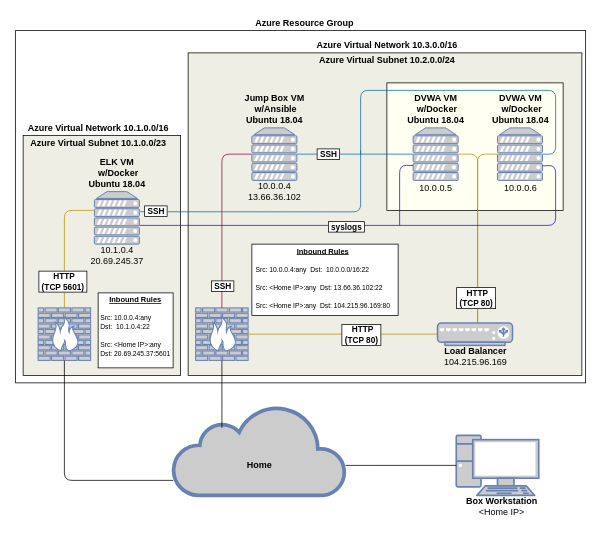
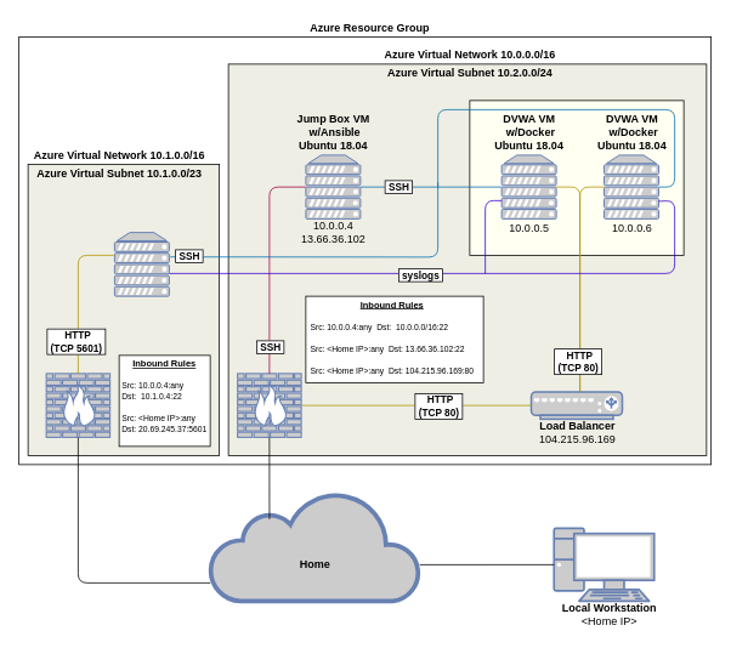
  <mxCell id="0" />
  <mxCell id="1" parent="0" />
  <mxCell id="2" value="" style="rounded=0;whiteSpace=wrap;html=1;fillColor=#FFFFFF;" parent="1" vertex="1"><mxGeometry x="20" y="40" width="760" height="470" as="geometry" /></mxCell>
  <mxCell id="3" value="" style="rounded=0;whiteSpace=wrap;html=1;fillColor=#EEEEE4;" parent="1" vertex="1"><mxGeometry x="30" y="180" width="210" height="320" as="geometry" /></mxCell>
  <mxCell id="4" value="" style="rounded=0;whiteSpace=wrap;html=1;fillColor=#EEEEE4;" parent="1" vertex="1"><mxGeometry x="250" y="70" width="525" height="430" as="geometry" /></mxCell>
  <mxCell id="5" value="" style="rounded=0;whiteSpace=wrap;html=1;fillColor=#FFFFF2;" parent="1" vertex="1"><mxGeometry x="515" y="110" width="235" height="170" as="geometry" /></mxCell>
  <mxCell id="6" value="" style="fontColor=#0066CC;verticalAlign=top;verticalLabelPosition=bottom;labelPosition=center;align=center;html=1;outlineConnect=0;fillColor=#CCCCCC;strokeColor=#6881B3;gradientColor=none;gradientDirection=north;strokeWidth=2;shape=mxgraph.networks.server;" parent="1" vertex="1"><mxGeometry x="550" y="170" width="60" height="70" as="geometry" /></mxCell>
  <mxCell id="7" value="" style="fontColor=#0066CC;verticalAlign=top;verticalLabelPosition=bottom;labelPosition=center;align=center;html=1;outlineConnect=0;fillColor=#CCCCCC;strokeColor=#6881B3;gradientColor=none;gradientDirection=north;strokeWidth=2;shape=mxgraph.networks.server;" parent="1" vertex="1"><mxGeometry x="662.5" y="170" width="60" height="70" as="geometry" /></mxCell>
  <mxCell id="8" value="" style="fontColor=#0066CC;verticalAlign=top;verticalLabelPosition=bottom;labelPosition=center;align=center;html=1;outlineConnect=0;fillColor=#CCCCCC;strokeColor=#6881B3;gradientColor=none;gradientDirection=north;strokeWidth=2;shape=mxgraph.networks.server;" parent="1" vertex="1"><mxGeometry x="335" y="170" width="60" height="70" as="geometry" /></mxCell>
  <mxCell id="9" value="" style="fontColor=#0066CC;verticalAlign=top;verticalLabelPosition=bottom;labelPosition=center;align=center;html=1;outlineConnect=0;fillColor=#CCCCCC;strokeColor=#6881B3;gradientColor=none;gradientDirection=north;strokeWidth=2;shape=mxgraph.networks.firewall;" parent="1" vertex="1"><mxGeometry x="260" y="410" width="70" height="70" as="geometry" /></mxCell>
  <mxCell id="10" value="" style="html=1;outlineConnect=0;fillColor=#CCCCCC;strokeColor=#6881B3;gradientColor=none;gradientDirection=north;strokeWidth=2;shape=mxgraph.networks.cloud;fontColor=#ffffff;" parent="1" vertex="1"><mxGeometry x="230" y="540" width="230" height="120" as="geometry" /></mxCell>
  <mxCell id="11" value="" style="fontColor=#0066CC;verticalAlign=top;verticalLabelPosition=bottom;labelPosition=center;align=center;html=1;outlineConnect=0;fillColor=#CCCCCC;strokeColor=#6881B3;gradientColor=none;gradientDirection=north;strokeWidth=2;shape=mxgraph.networks.load_balancer;" parent="1" vertex="1"><mxGeometry x="582.5" y="430" width="100" height="30" as="geometry" /></mxCell>
  <mxCell id="12" value="&lt;b&gt;Azure Resource Group&lt;/b&gt;" style="text;html=1;resizable=0;autosize=1;align=center;verticalAlign=middle;points=[];fillColor=none;strokeColor=none;rounded=0;" parent="1" vertex="1"><mxGeometry x="330" y="20" width="150" height="20" as="geometry" /></mxCell>
  <mxCell id="13" value="" style="endArrow=none;html=1;exitX=1;exitY=0.5;exitDx=0;exitDy=0;exitPerimeter=0;entryX=0;entryY=0.5;entryDx=0;entryDy=0;entryPerimeter=0;fillColor=#1ba1e2;strokeColor=#006EAF;" parent="1" source="8" target="6" edge="1"><mxGeometry width="50" height="50" relative="1" as="geometry"><mxPoint x="310" y="330" as="sourcePoint" /><mxPoint x="360" y="280" as="targetPoint" /></mxGeometry></mxCell>
  <mxCell id="14" value="&lt;b&gt;&amp;nbsp;SSH&amp;nbsp;&lt;/b&gt;" style="edgeLabel;html=1;align=center;verticalAlign=middle;resizable=0;points=[];fontStyle=0;labelBorderColor=#000000;" parent="13" vertex="1" connectable="0"><mxGeometry x="0.517" y="1" relative="1" as="geometry"><mxPoint x="-77" as="offset" /></mxGeometry></mxCell>
  <mxCell id="15" value="" style="endArrow=none;html=1;entryX=1;entryY=0.5;entryDx=0;entryDy=0;entryPerimeter=0;fillColor=#1ba1e2;strokeColor=#006EAF;" parent="1" target="7" edge="1"><mxGeometry width="50" height="50" relative="1" as="geometry"><mxPoint x="480" y="205" as="sourcePoint" /><mxPoint x="690" y="110" as="targetPoint" /><Array as="points"><mxPoint x="480" y="205" /><mxPoint x="480" y="120" /><mxPoint x="740" y="120" /><mxPoint x="740" y="205" /></Array></mxGeometry></mxCell>
  <mxCell id="16" value="" style="endArrow=none;html=1;exitX=0.5;exitY=0;exitDx=0;exitDy=0;exitPerimeter=0;entryX=0;entryY=0.5;entryDx=0;entryDy=0;entryPerimeter=0;fillColor=#d80073;strokeColor=#A50040;" parent="1" source="9" target="8" edge="1"><mxGeometry width="50" height="50" relative="1" as="geometry"><mxPoint x="180" y="400" as="sourcePoint" /><mxPoint x="230" y="350" as="targetPoint" /><Array as="points"><mxPoint x="295" y="205" /></Array></mxGeometry></mxCell>
  <mxCell id="17" value="&lt;b&gt;&amp;nbsp;SSH&amp;nbsp;&lt;/b&gt;" style="edgeLabel;html=1;align=center;verticalAlign=middle;resizable=0;points=[];fontStyle=0;labelBorderColor=#000000;" parent="16" vertex="1" connectable="0"><mxGeometry x="0.08" relative="1" as="geometry"><mxPoint y="102" as="offset" /></mxGeometry></mxCell>
  <mxCell id="18" value="" style="fontColor=#0066CC;verticalAlign=top;verticalLabelPosition=bottom;labelPosition=center;align=center;html=1;outlineConnect=0;fillColor=#CCCCCC;strokeColor=#6881B3;gradientColor=none;gradientDirection=north;strokeWidth=2;shape=mxgraph.networks.pc;" parent="1" vertex="1"><mxGeometry x="607.5" y="580" width="110" height="80" as="geometry" /></mxCell>
  <mxCell id="19" value="&lt;b&gt;DVWA VM&lt;br&gt;&amp;nbsp;w/Docker&lt;br&gt;Ubuntu 18.04&lt;br&gt;&lt;/b&gt;" style="text;html=1;resizable=0;autosize=1;align=center;verticalAlign=middle;points=[];fillColor=none;strokeColor=none;rounded=0;" parent="1" vertex="1"><mxGeometry x="535" y="120" width="90" height="50" as="geometry" /></mxCell>
  <mxCell id="20" value="&lt;b&gt;DVWA VM&lt;br&gt;&amp;nbsp;w/Docker&lt;br&gt;Ubuntu 18.04&lt;br&gt;&lt;/b&gt;" style="text;html=1;resizable=0;autosize=1;align=center;verticalAlign=middle;points=[];fillColor=none;strokeColor=none;rounded=0;" parent="1" vertex="1"><mxGeometry x="647.5" y="120" width="90" height="50" as="geometry" /></mxCell>
  <mxCell id="21" value="&lt;b&gt;Jump Box VM&lt;br&gt;&amp;nbsp;w/Ansible&lt;br&gt;Ubuntu 18.04&lt;br&gt;&lt;/b&gt;" style="text;html=1;resizable=0;autosize=1;align=center;verticalAlign=middle;points=[];fillColor=none;strokeColor=none;rounded=0;" parent="1" vertex="1"><mxGeometry x="320" y="120" width="90" height="50" as="geometry" /></mxCell>
  <mxCell id="22" value="" style="endArrow=none;html=1;exitX=0;exitY=0.5;exitDx=0;exitDy=0;exitPerimeter=0;entryX=1;entryY=0.667;entryDx=0;entryDy=0;entryPerimeter=0;" parent="1" source="18" target="10" edge="1"><mxGeometry width="50" height="50" relative="1" as="geometry"><mxPoint x="380" y="540" as="sourcePoint" /><mxPoint x="430" y="490" as="targetPoint" /></mxGeometry></mxCell>
  <mxCell id="23" value="&lt;b&gt;Load Balancer&lt;/b&gt;&lt;br&gt;104.215.96.169" style="text;html=1;resizable=0;autosize=1;align=center;verticalAlign=middle;points=[];fillColor=none;strokeColor=none;rounded=0;" parent="1" vertex="1"><mxGeometry x="582.5" y="460" width="100" height="30" as="geometry" /></mxCell>
- <mxCell id="24" value="&lt;b&gt;Box Workstation&lt;/b&gt;&lt;br&gt;&amp;lt;Home IP&amp;gt;" style="text;html=1;resizable=0;autosize=1;align=center;verticalAlign=middle;points=[];fillColor=none;strokeColor=none;rounded=0;" parent="1" vertex="1"><mxGeometry x="607.5" y="660" width="120" height="30" as="geometry" /></mxCell>
+ <mxCell id="24" value="&lt;b&gt;Local Workstation&lt;/b&gt;&lt;br&gt;&amp;lt;Home IP&amp;gt;" style="text;html=1;resizable=0;autosize=1;align=center;verticalAlign=middle;points=[];fillColor=none;strokeColor=none;rounded=0;" parent="1" vertex="1"><mxGeometry x="607.5" y="660" width="120" height="30" as="geometry" /></mxCell>
  <mxCell id="25" value="&lt;b&gt;Home&lt;/b&gt;" style="text;html=1;resizable=0;autosize=1;align=center;verticalAlign=middle;points=[];fillColor=none;strokeColor=none;rounded=0;" parent="1" vertex="1"><mxGeometry x="315" y="610" width="60" height="20" as="geometry" /></mxCell>
  <mxCell id="26" value="" style="endArrow=none;html=1;entryX=0;entryY=0.5;entryDx=0;entryDy=0;entryPerimeter=0;fillColor=#e3c800;strokeColor=#B09500;" parent="1" source="9" target="11" edge="1"><mxGeometry width="50" height="50" relative="1" as="geometry"><mxPoint x="70" y="530" as="sourcePoint" /><mxPoint x="120" y="480" as="targetPoint" /><Array as="points"><mxPoint x="345" y="445" /></Array></mxGeometry></mxCell>
  <mxCell id="27" value="&lt;b&gt;&amp;nbsp;HTTP&lt;br&gt;&amp;nbsp;(TCP 80)&amp;nbsp;&lt;/b&gt;" style="edgeLabel;html=1;align=center;verticalAlign=middle;resizable=0;points=[];fillColor=#EEEEE4;fontStyle=0;labelBorderColor=#000000;" parent="26" vertex="1" connectable="0"><mxGeometry x="0.278" y="-2" relative="1" as="geometry"><mxPoint x="-11" y="-2" as="offset" /></mxGeometry></mxCell>
  <mxCell id="28" value="10.0.0.4&lt;br&gt;13.66.36.102" style="text;html=1;resizable=0;autosize=1;align=center;verticalAlign=middle;points=[];fillColor=none;strokeColor=none;rounded=0;" parent="1" vertex="1"><mxGeometry x="320" y="240" width="90" height="30" as="geometry" /></mxCell>
  <mxCell id="29" value="10.0.0.5" style="text;html=1;resizable=0;autosize=1;align=center;verticalAlign=middle;points=[];fillColor=none;strokeColor=none;rounded=0;" parent="1" vertex="1"><mxGeometry x="550" y="240" width="60" height="20" as="geometry" /></mxCell>
  <mxCell id="30" value="10.0.0.6" style="text;html=1;resizable=0;autosize=1;align=center;verticalAlign=middle;points=[];fillColor=none;strokeColor=none;rounded=0;" parent="1" vertex="1"><mxGeometry x="662.5" y="240" width="60" height="20" as="geometry" /></mxCell>
- <mxCell id="31" value="&lt;b&gt;Azure Virtual Network 10.3.0.0/16&lt;/b&gt;" style="text;html=1;resizable=0;autosize=1;align=center;verticalAlign=middle;points=[];fillColor=none;strokeColor=none;rounded=0;" parent="1" vertex="1"><mxGeometry x="415" y="50" width="200" height="20" as="geometry" /></mxCell>
+ <mxCell id="31" value="&lt;b&gt;Azure Virtual Network 10.0.0.0/16&lt;/b&gt;" style="text;html=1;resizable=0;autosize=1;align=center;verticalAlign=middle;points=[];fillColor=none;strokeColor=none;rounded=0;" parent="1" vertex="1"><mxGeometry x="415" y="50" width="200" height="20" as="geometry" /></mxCell>
  <mxCell id="32" value="" style="fontColor=#0066CC;verticalAlign=top;verticalLabelPosition=bottom;labelPosition=center;align=center;html=1;outlineConnect=0;fillColor=#CCCCCC;strokeColor=#6881B3;gradientColor=none;gradientDirection=north;strokeWidth=2;shape=mxgraph.networks.server;" parent="1" vertex="1"><mxGeometry x="125" y="255" width="60" height="70" as="geometry" /></mxCell>
- <mxCell id="33" value="&lt;b&gt;ELK VM&lt;br&gt;&amp;nbsp;w/Docker&lt;br&gt;Ubuntu 18.04&lt;br&gt;&lt;/b&gt;" style="text;html=1;resizable=0;autosize=1;align=center;verticalAlign=middle;points=[];fillColor=none;strokeColor=none;rounded=0;" parent="1" vertex="1"><mxGeometry x="110" y="205" width="90" height="50" as="geometry" /></mxCell>
  <mxCell id="34" value="" style="endArrow=none;html=1;entryX=0.5;entryY=1;entryDx=0;entryDy=0;entryPerimeter=0;exitX=0.283;exitY=0.25;exitDx=0;exitDy=0;exitPerimeter=0;" parent="1" source="10" target="9" edge="1"><mxGeometry width="50" height="50" relative="1" as="geometry"><mxPoint x="295" y="560" as="sourcePoint" /><mxPoint x="430" y="430" as="targetPoint" /></mxGeometry></mxCell>
  <mxCell id="35" value="" style="endArrow=none;html=1;entryX=1;entryY=0.5;entryDx=0;entryDy=0;entryPerimeter=0;fillColor=#e3c800;strokeColor=#B09500;" parent="1" target="6" edge="1"><mxGeometry width="50" height="50" relative="1" as="geometry"><mxPoint x="636" y="430" as="sourcePoint" /><mxPoint x="616" y="205" as="targetPoint" /><Array as="points"><mxPoint x="636" y="205" /></Array></mxGeometry></mxCell>
  <mxCell id="36" value="&lt;b&gt;Azure Virtual Network 10.1.0.0/16&lt;/b&gt;" style="text;html=1;resizable=0;autosize=1;align=center;verticalAlign=middle;points=[];fillColor=none;strokeColor=none;rounded=0;" parent="1" vertex="1"><mxGeometry x="30" y="160" width="200" height="20" as="geometry" /></mxCell>
  <mxCell id="37" value="" style="fontColor=#0066CC;verticalAlign=top;verticalLabelPosition=bottom;labelPosition=center;align=center;html=1;outlineConnect=0;fillColor=#CCCCCC;strokeColor=#6881B3;gradientColor=none;gradientDirection=north;strokeWidth=2;shape=mxgraph.networks.firewall;" parent="1" vertex="1"><mxGeometry x="50" y="410" width="70" height="70" as="geometry" /></mxCell>
  <mxCell id="38" value="" style="endArrow=none;html=1;entryX=0.5;entryY=1;entryDx=0;entryDy=0;entryPerimeter=0;" parent="1" target="37" edge="1"><mxGeometry width="50" height="50" relative="1" as="geometry"><mxPoint x="230" y="640" as="sourcePoint" /><mxPoint x="430" y="460" as="targetPoint" /><Array as="points"><mxPoint x="85" y="640" /></Array></mxGeometry></mxCell>
  <mxCell id="39" value="" style="endArrow=none;html=1;entryX=0;entryY=0.5;entryDx=0;entryDy=0;entryPerimeter=0;fillColor=#e3c800;strokeColor=#B09500;" parent="1" target="7" edge="1"><mxGeometry width="50" height="50" relative="1" as="geometry"><mxPoint x="636" y="430" as="sourcePoint" /><mxPoint x="658.5" y="205" as="targetPoint" /><Array as="points"><mxPoint x="636" y="205" /></Array></mxGeometry></mxCell>
- <mxCell id="40" value="10.1.0.4&lt;br&gt;20.69.245.37" style="text;html=1;resizable=0;autosize=1;align=center;verticalAlign=middle;points=[];fillColor=none;strokeColor=none;rounded=0;" parent="1" vertex="1"><mxGeometry x="110" y="325" width="90" height="30" as="geometry" /></mxCell>
  <mxCell id="41" value="&lt;span style=&quot;color: rgba(0 , 0 , 0 , 0) ; font-family: monospace ; font-size: 0px ; background-color: rgb(248 , 249 , 250)&quot;&gt;%3CmxGraphModel%3E%3Croot%3E%3CmxCell%20id%3D%220%22%2F%3E%3CmxCell%20id%3D%221%22%20parent%3D%220%22%2F%3E%3CmxCell%20id%3D%222%22%20value%3D%22%26lt%3Bb%26gt%3B%26amp%3Bnbsp%3BHTTP%26lt%3Bbr%26gt%3B%26amp%3Bnbsp%3B(port%2080)%26lt%3B%2Fb%26gt%3B%22%20style%3D%22edgeLabel%3Bhtml%3D1%3Balign%3Dcenter%3BverticalAlign%3Dmiddle%3Bresizable%3D0%3Bpoints%3D%5B%5D%3B%22%20vertex%3D%221%22%20connectable%3D%220%22%20parent%3D%221%22%3E%3CmxGeometry%20x%3D%22500%22%20y%3D%22495%22%20as%3D%22geometry%22%2F%3E%3C%2FmxCell%3E%3C%2Froot%3E%3C%2FmxGraphModel%3E&lt;/span&gt;&lt;span style=&quot;color: rgba(0 , 0 , 0 , 0) ; font-family: monospace ; font-size: 0px ; background-color: rgb(248 , 249 , 250)&quot;&gt;%3CmxGraphModel%3E%3Croot%3E%3CmxCell%20id%3D%220%22%2F%3E%3CmxCell%20id%3D%221%22%20parent%3D%220%22%2F%3E%3CmxCell%20id%3D%222%22%20value%3D%22%26lt%3Bb%26gt%3B%26amp%3Bnbsp%3BHTTP%26lt%3Bbr%26gt%3B%26amp%3Bnbsp%3B(port%2080)%26lt%3B%2Fb%26gt%3B%22%20style%3D%22edgeLabel%3Bhtml%3D1%3Balign%3Dcenter%3BverticalAlign%3Dmiddle%3Bresizable%3D0%3Bpoints%3D%5B%5D%3B%22%20vertex%3D%221%22%20connectable%3D%220%22%20parent%3D%221%22%3E%3CmxGeometry%20x%3D%22500%22%20y%3D%22495%22%20as%3D%22geometry%22%2F%3E%3C%2FmxCell%3E%3C%2Froot%3E%3C%2FmxGraphModel%3E&lt;/span&gt;" style="edgeLabel;html=1;align=center;verticalAlign=middle;resizable=0;points=[];" parent="1" vertex="1" connectable="0"><mxGeometry x="650" y="540" as="geometry"><mxPoint x="-15" y="-152" as="offset" /></mxGeometry></mxCell>
  <mxCell id="42" value="" style="endArrow=none;html=1;entryX=1.02;entryY=0.383;entryDx=0;entryDy=0;entryPerimeter=0;fillColor=#1ba1e2;strokeColor=#006EAF;" parent="1" target="32" edge="1"><mxGeometry width="50" height="50" relative="1" as="geometry"><mxPoint x="480" y="200" as="sourcePoint" /><mxPoint x="430" y="330" as="targetPoint" /><Array as="points"><mxPoint x="480" y="282" /></Array></mxGeometry></mxCell>
  <mxCell id="43" value="&lt;span&gt;&amp;nbsp;SSH&amp;nbsp;&lt;/span&gt;" style="edgeLabel;html=1;align=center;verticalAlign=middle;resizable=0;points=[];fontStyle=1;labelBorderColor=#000000;" parent="1" vertex="1" connectable="0"><mxGeometry x="433" y="214" as="geometry"><mxPoint x="-227" y="66" as="offset" /></mxGeometry></mxCell>
  <mxCell id="44" value="&lt;b&gt;Azure Virtual Subnet 10.2.0.0/24&lt;/b&gt;" style="text;html=1;resizable=0;autosize=1;align=center;verticalAlign=middle;points=[];fillColor=none;strokeColor=none;rounded=0;" parent="1" vertex="1"><mxGeometry x="415" y="70" width="200" height="20" as="geometry" /></mxCell>
  <mxCell id="45" value="" style="endArrow=none;html=1;exitX=0.5;exitY=0;exitDx=0;exitDy=0;exitPerimeter=0;fillColor=#e3c800;strokeColor=#B09500;" parent="1" source="37" edge="1"><mxGeometry width="50" height="50" relative="1" as="geometry"><mxPoint x="68.01" y="410.4" as="sourcePoint" /><mxPoint x="124" y="280" as="targetPoint" /><Array as="points"><mxPoint x="85" y="380" /><mxPoint x="85" y="280" /></Array></mxGeometry></mxCell>
  <mxCell id="46" value="&lt;b&gt;&amp;nbsp;HTTP&lt;br&gt;&amp;nbsp;(TCP 5601)&amp;nbsp;&lt;/b&gt;" style="edgeLabel;html=1;align=center;verticalAlign=middle;resizable=0;points=[];fontStyle=0;labelBorderColor=#000000;" parent="1" vertex="1" connectable="0"><mxGeometry x="85" y="390" as="geometry"><mxPoint x="-3" y="-16" as="offset" /></mxGeometry></mxCell>
  <mxCell id="47" value="&lt;b&gt;&amp;nbsp;HTTP&lt;br&gt;&amp;nbsp;(TCP 80)&amp;nbsp;&lt;/b&gt;" style="edgeLabel;html=1;align=center;verticalAlign=middle;resizable=0;points=[];fontStyle=0;labelBorderColor=#000000;" parent="1" vertex="1" connectable="0"><mxGeometry x="483" y="445" as="geometry"><mxPoint x="150" y="-49" as="offset" /></mxGeometry></mxCell>
  <mxCell id="48" value="" style="endArrow=none;html=1;exitX=1;exitY=0.643;exitDx=0;exitDy=0;exitPerimeter=0;fillColor=#6a00ff;strokeColor=#3700CC;" parent="1" source="32" edge="1"><mxGeometry width="50" height="50" relative="1" as="geometry"><mxPoint x="677.5" y="441.5" as="sourcePoint" /><mxPoint x="722.5" y="220.684" as="targetPoint" /><Array as="points"><mxPoint x="740" y="300" /><mxPoint x="740" y="220" /></Array></mxGeometry></mxCell>
  <mxCell id="49" value="&amp;nbsp;syslogs&amp;nbsp;" style="edgeLabel;html=1;align=center;verticalAlign=middle;resizable=0;points=[];fontStyle=1;labelBorderColor=#000000;" parent="48" vertex="1" connectable="0"><mxGeometry x="-0.206" y="-1" relative="1" as="geometry"><mxPoint x="16" as="offset" /></mxGeometry></mxCell>
  <mxCell id="50" value="" style="endArrow=none;html=1;exitX=0;exitY=0.714;exitDx=0;exitDy=0;exitPerimeter=0;fillColor=#6a00ff;strokeColor=#3700CC;" parent="1" source="6" edge="1"><mxGeometry width="50" height="50" relative="1" as="geometry"><mxPoint x="542" y="219.98" as="sourcePoint" /><mxPoint x="532" y="300" as="targetPoint" /><Array as="points"><mxPoint x="532" y="220" /></Array></mxGeometry></mxCell>
  <mxCell id="51" value="&lt;b&gt;Azure Virtual Subnet 10.1.0.0/23&lt;/b&gt;" style="text;html=1;resizable=0;autosize=1;align=center;verticalAlign=middle;points=[];fillColor=none;strokeColor=none;rounded=0;" parent="1" vertex="1"><mxGeometry x="30" y="180" width="200" height="20" as="geometry" /></mxCell>
  <mxCell id="52" value="" style="rounded=0;whiteSpace=wrap;html=1;" vertex="1" parent="1"><mxGeometry x="130" y="390" width="100" height="100" as="geometry" /></mxCell>
  <mxCell id="53" value="&lt;b style=&quot;font-size: 10px&quot;&gt;&lt;u&gt;Inbound Rules&lt;/u&gt;&lt;/b&gt;&lt;br&gt;&lt;br&gt;&lt;div style=&quot;text-align: left&quot;&gt;&lt;font style=&quot;font-size: 9px&quot;&gt;Src: 10.0.0.4:any&lt;/font&gt;&lt;/div&gt;&lt;div style=&quot;text-align: left&quot;&gt;&lt;font style=&quot;font-size: 9px&quot;&gt;Dst:&amp;nbsp; 10.1.0.4:22&lt;/font&gt;&lt;/div&gt;&lt;div style=&quot;text-align: left&quot;&gt;&lt;font style=&quot;font-size: 9px&quot;&gt;&lt;br&gt;&lt;/font&gt;&lt;/div&gt;&lt;div style=&quot;text-align: left&quot;&gt;&lt;font style=&quot;font-size: 9px&quot;&gt;Src: &amp;lt;Home IP&amp;gt;:any&lt;/font&gt;&lt;/div&gt;&lt;div style=&quot;text-align: left&quot;&gt;&lt;font style=&quot;font-size: 9px&quot;&gt;Dst: 20.69.245.37:5601&lt;/font&gt;&lt;/div&gt;" style="text;html=1;strokeColor=none;fillColor=none;align=center;verticalAlign=middle;whiteSpace=wrap;rounded=0;fontSize=10;fontStyle=0" vertex="1" parent="1"><mxGeometry x="130" y="390" width="100" height="90" as="geometry" /></mxCell>
  <mxCell id="54" value="" style="rounded=0;whiteSpace=wrap;html=1;fontSize=10;" vertex="1" parent="1"><mxGeometry x="335" y="325" width="195" height="95" as="geometry" /></mxCell>
  <mxCell id="55" value="&lt;b style=&quot;font-size: 10px&quot;&gt;&lt;u&gt;Inbound Rules&lt;/u&gt;&lt;/b&gt;&lt;br&gt;&lt;br&gt;&lt;div style=&quot;text-align: left&quot;&gt;&lt;font style=&quot;font-size: 9px&quot;&gt;Src: 10.0.0.4:any&amp;nbsp;&amp;nbsp;&lt;/font&gt;&lt;span style=&quot;font-size: 9px&quot;&gt;Dst:&amp;nbsp; 10.0.0.0/16:22&lt;/span&gt;&lt;/div&gt;&lt;div style=&quot;text-align: left&quot;&gt;&lt;font style=&quot;font-size: 9px&quot;&gt;&lt;br&gt;&lt;/font&gt;&lt;/div&gt;&lt;div style=&quot;text-align: left&quot;&gt;&lt;font style=&quot;font-size: 9px&quot;&gt;Src: &amp;lt;Home IP&amp;gt;:any&amp;nbsp;&amp;nbsp;&lt;/font&gt;&lt;span style=&quot;font-size: 9px&quot;&gt;Dst: 13.66.36.102:22&lt;/span&gt;&lt;/div&gt;&lt;div style=&quot;text-align: left&quot;&gt;&lt;span style=&quot;font-size: 9px&quot;&gt;&lt;br&gt;&lt;/span&gt;&lt;/div&gt;&lt;div style=&quot;text-align: left&quot;&gt;&lt;span style=&quot;font-size: 9px&quot;&gt;Src: &amp;lt;Home IP&amp;gt;:any&amp;nbsp; Dst: 104.215.96.169:80&lt;/span&gt;&lt;/div&gt;" style="text;html=1;strokeColor=none;fillColor=none;align=center;verticalAlign=middle;whiteSpace=wrap;rounded=0;fontSize=10;fontStyle=0" vertex="1" parent="1"><mxGeometry x="335" y="325" width="190" height="90" as="geometry" /></mxCell>
